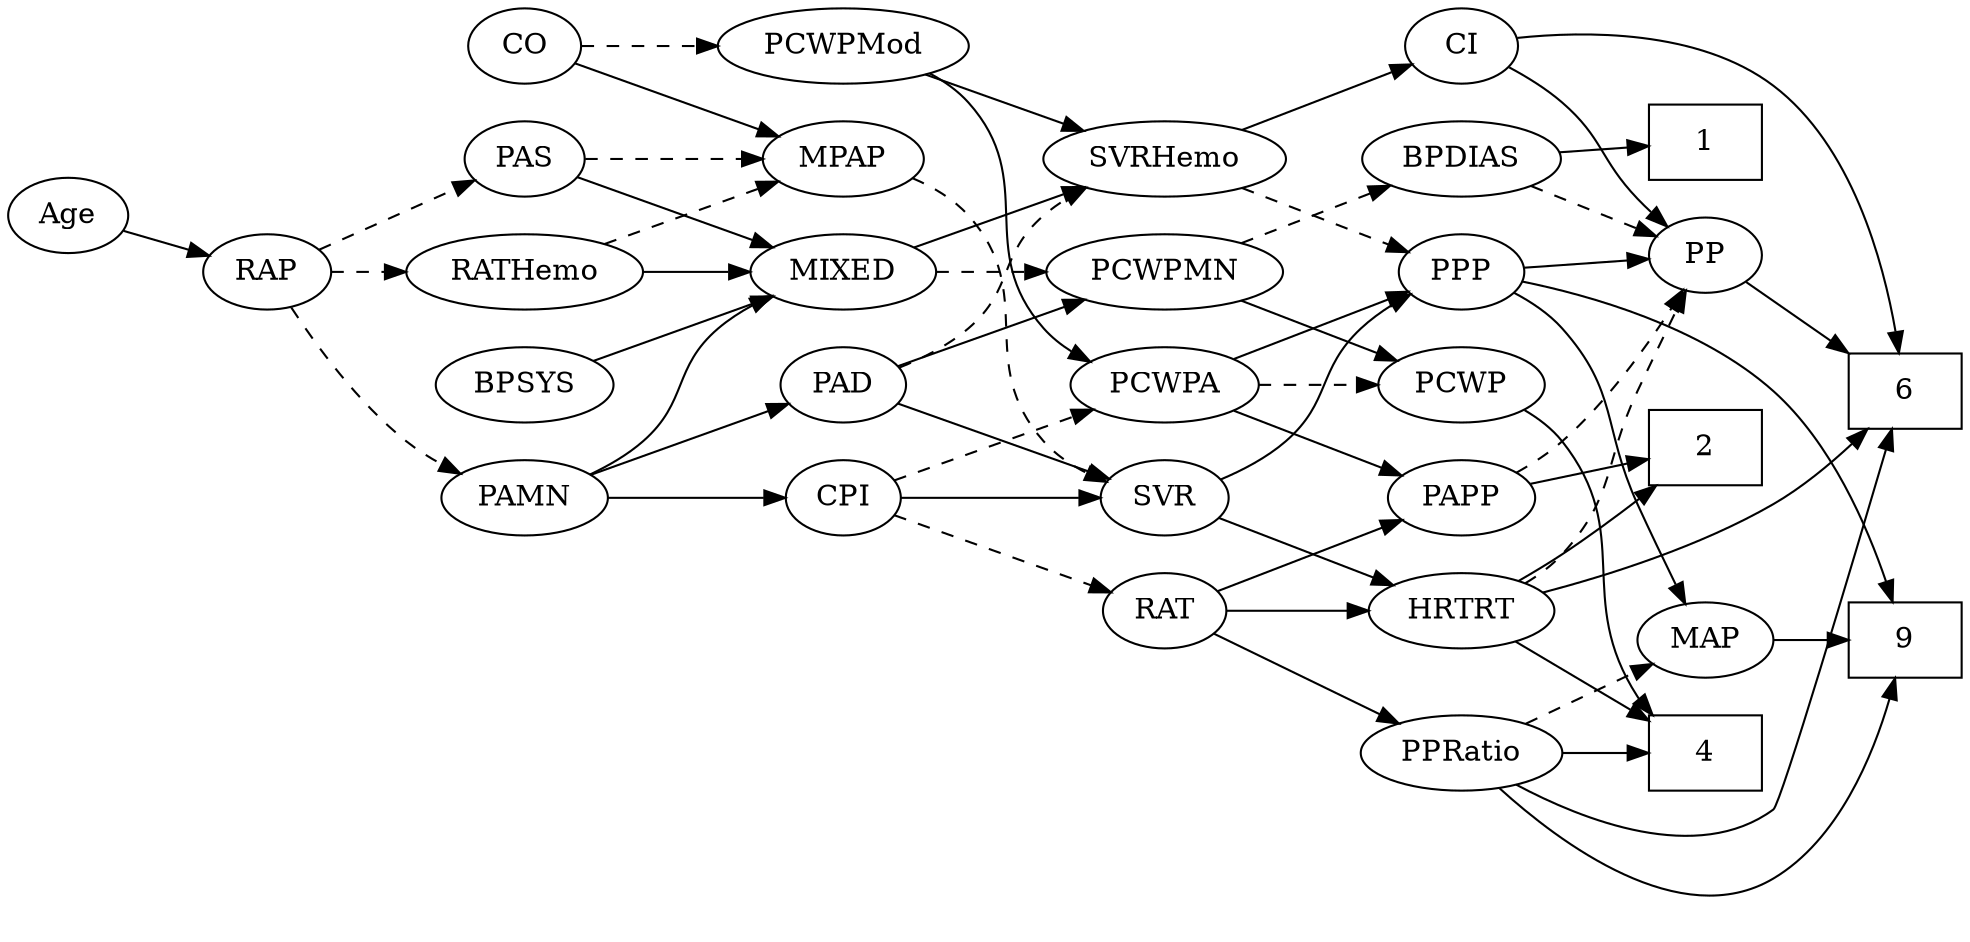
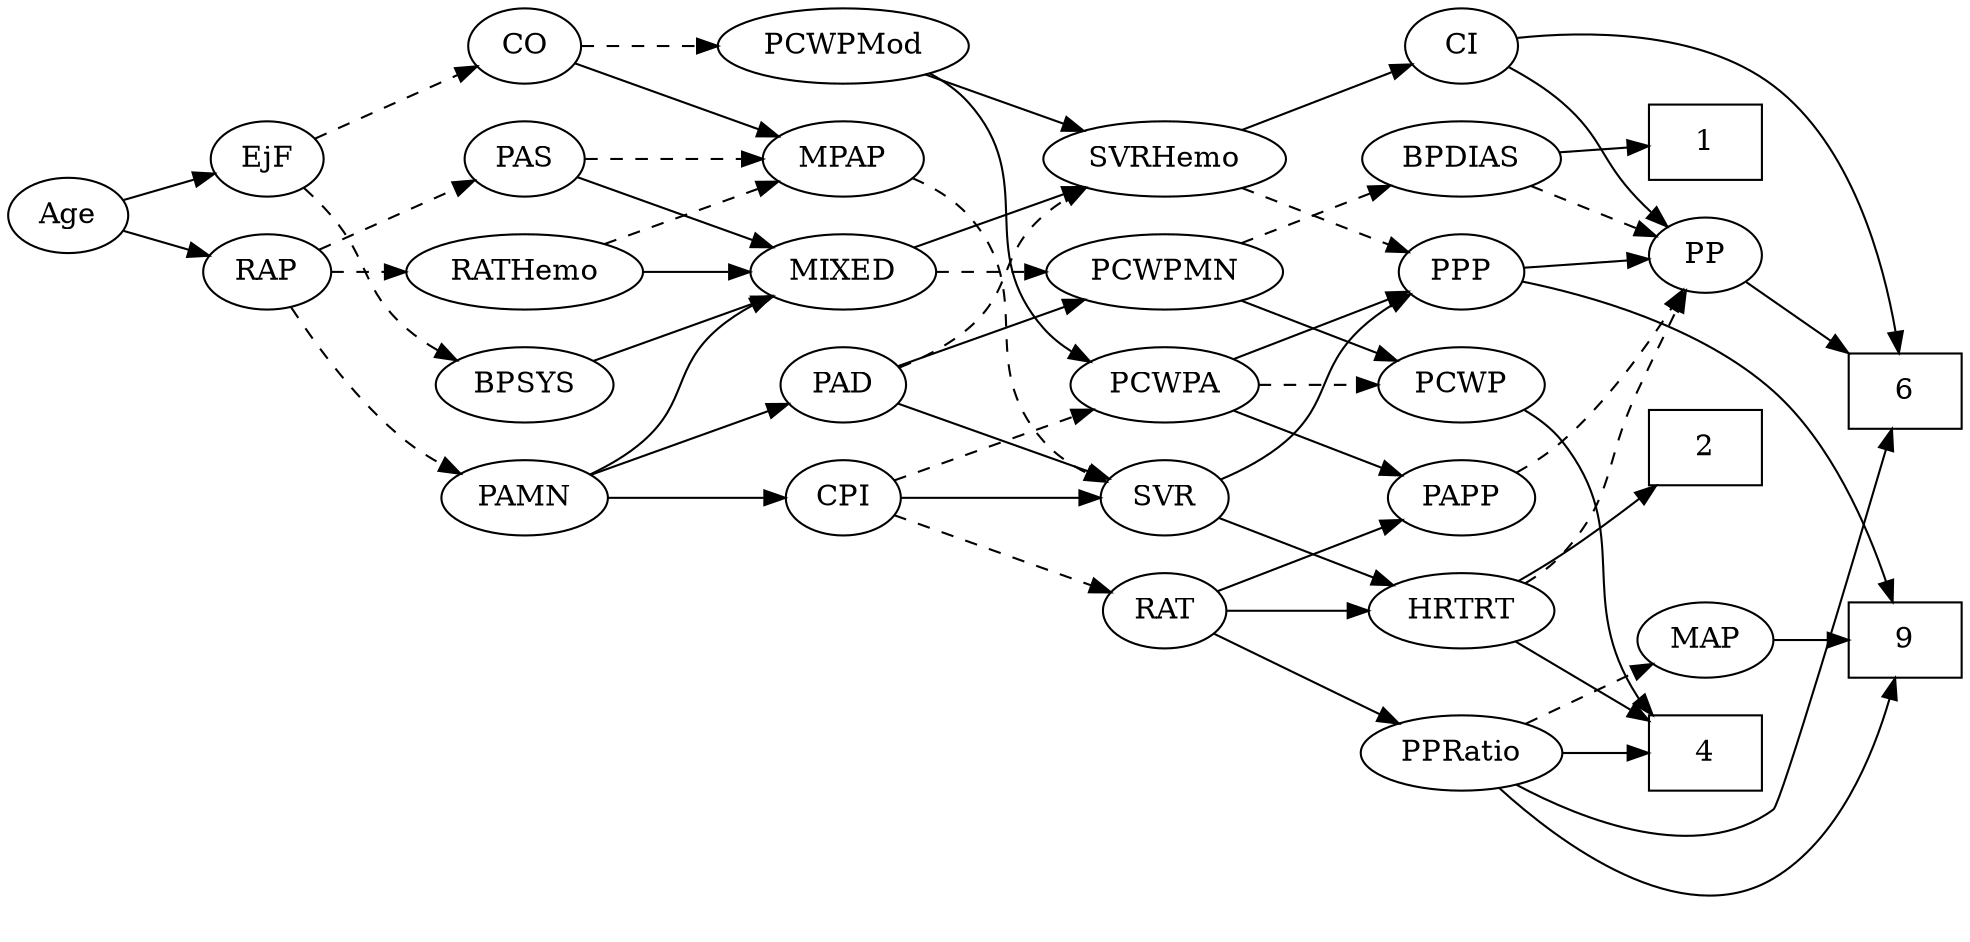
  strict digraph {
    rankdir=LR
    edge [style=solid]
    1 [height=0.5 shape=box width=0.75]
    2 [height=0.5 shape=box width=0.75]
    n3 [height=0.5 label=9 shape=box width=0.75]
    4 [height=0.5 shape=box width=0.75]
    n5 [height=0.5 label=6 shape=box width=0.75]
    Age [height=0.5 width=0.75]
+   EjF [height=0.5 width=0.75]
    RAP [height=0.5 width=0.77632]
    BPSYS [height=0.5 width=1.0471]
    CO [height=0.5 width=0.75]
    PAS [height=0.5 width=0.75]
    PAMN [height=0.5 width=1.011]
    RATHemo [height=0.5 width=1.3721]
    MIXED [height=0.5 width=1.1193]
    MPAP [height=0.5 width=0.97491]
    PCWPMod [height=0.5 width=1.4443]
    PAD [height=0.5 width=0.79437]
    CPI [height=0.5 width=0.75]
    PCWPMN [height=0.5 width=1.3902]
    SVRHemo [height=0.5 width=1.3902]
    SVR [height=0.5 width=0.77632]
    PCWPA [height=0.5 width=1.1555]
    RAT [height=0.5 width=0.75827]
    PCWP [height=0.5 width=0.97491]
    BPDIAS [height=0.5 width=1.1735]
    PPP [height=0.5 width=0.75]
    CI [height=0.5 width=0.75]
    PP [height=0.5 width=0.75]
    MAP [height=0.5 width=0.84854]
    HRTRT [height=0.5 width=1.1013]
    PAPP [height=0.5 width=0.88464]
    PPRatio [height=0.5 width=1.1013]
+   Age -> EjF
    Age -> RAP
+   EjF -> BPSYS [style=dashed]
+   EjF -> CO [style=dashed]
    RAP -> PAS [style=dashed]
    RAP -> PAMN [style=dashed]
    RAP -> RATHemo [style=dashed]
    BPSYS -> MIXED
    CO -> MPAP
    CO -> PCWPMod [style=dashed]
    PAS -> MIXED
    PAS -> MPAP [style=dashed]
    PAMN -> MIXED
    PAMN -> PAD
    PAMN -> CPI
    RATHemo -> MIXED
    RATHemo -> MPAP [style=dashed]
    MIXED -> PCWPMN [style=dashed]
    MIXED -> SVRHemo
    MPAP -> SVR [style=dashed]
    PCWPMod -> SVRHemo
    PCWPMod -> PCWPA
    PAD -> PCWPMN
    PAD -> SVRHemo [style=dashed]
    PAD -> SVR
    CPI -> SVR
    CPI -> PCWPA [style=dashed]
    CPI -> RAT [style=dashed]
    PCWPMN -> PCWP
    PCWPMN -> BPDIAS [style=dashed]
    SVRHemo -> PPP [style=dashed]
    SVRHemo -> CI
    SVR -> PPP
    SVR -> HRTRT
    PCWPA -> PCWP [style=dashed]
    PCWPA -> PPP
    PCWPA -> PAPP
    RAT -> HRTRT
    RAT -> PAPP
    RAT -> PPRatio
    PCWP -> 4
    BPDIAS -> 1
    BPDIAS -> PP [style=dashed]
    PPP -> n3
    PPP -> PP
-   PPP -> MAP
    CI -> n5
    CI -> PP
    PP -> n5
    MAP -> n3
    HRTRT -> 2
    HRTRT -> 4
-   HRTRT -> n5
    HRTRT -> PP [style=dashed]
-   PAPP -> 2
    PAPP -> PP [style=dashed]
    PPRatio -> n3
    PPRatio -> 4
    PPRatio -> n5
    PPRatio -> MAP [style=dashed]
  }
